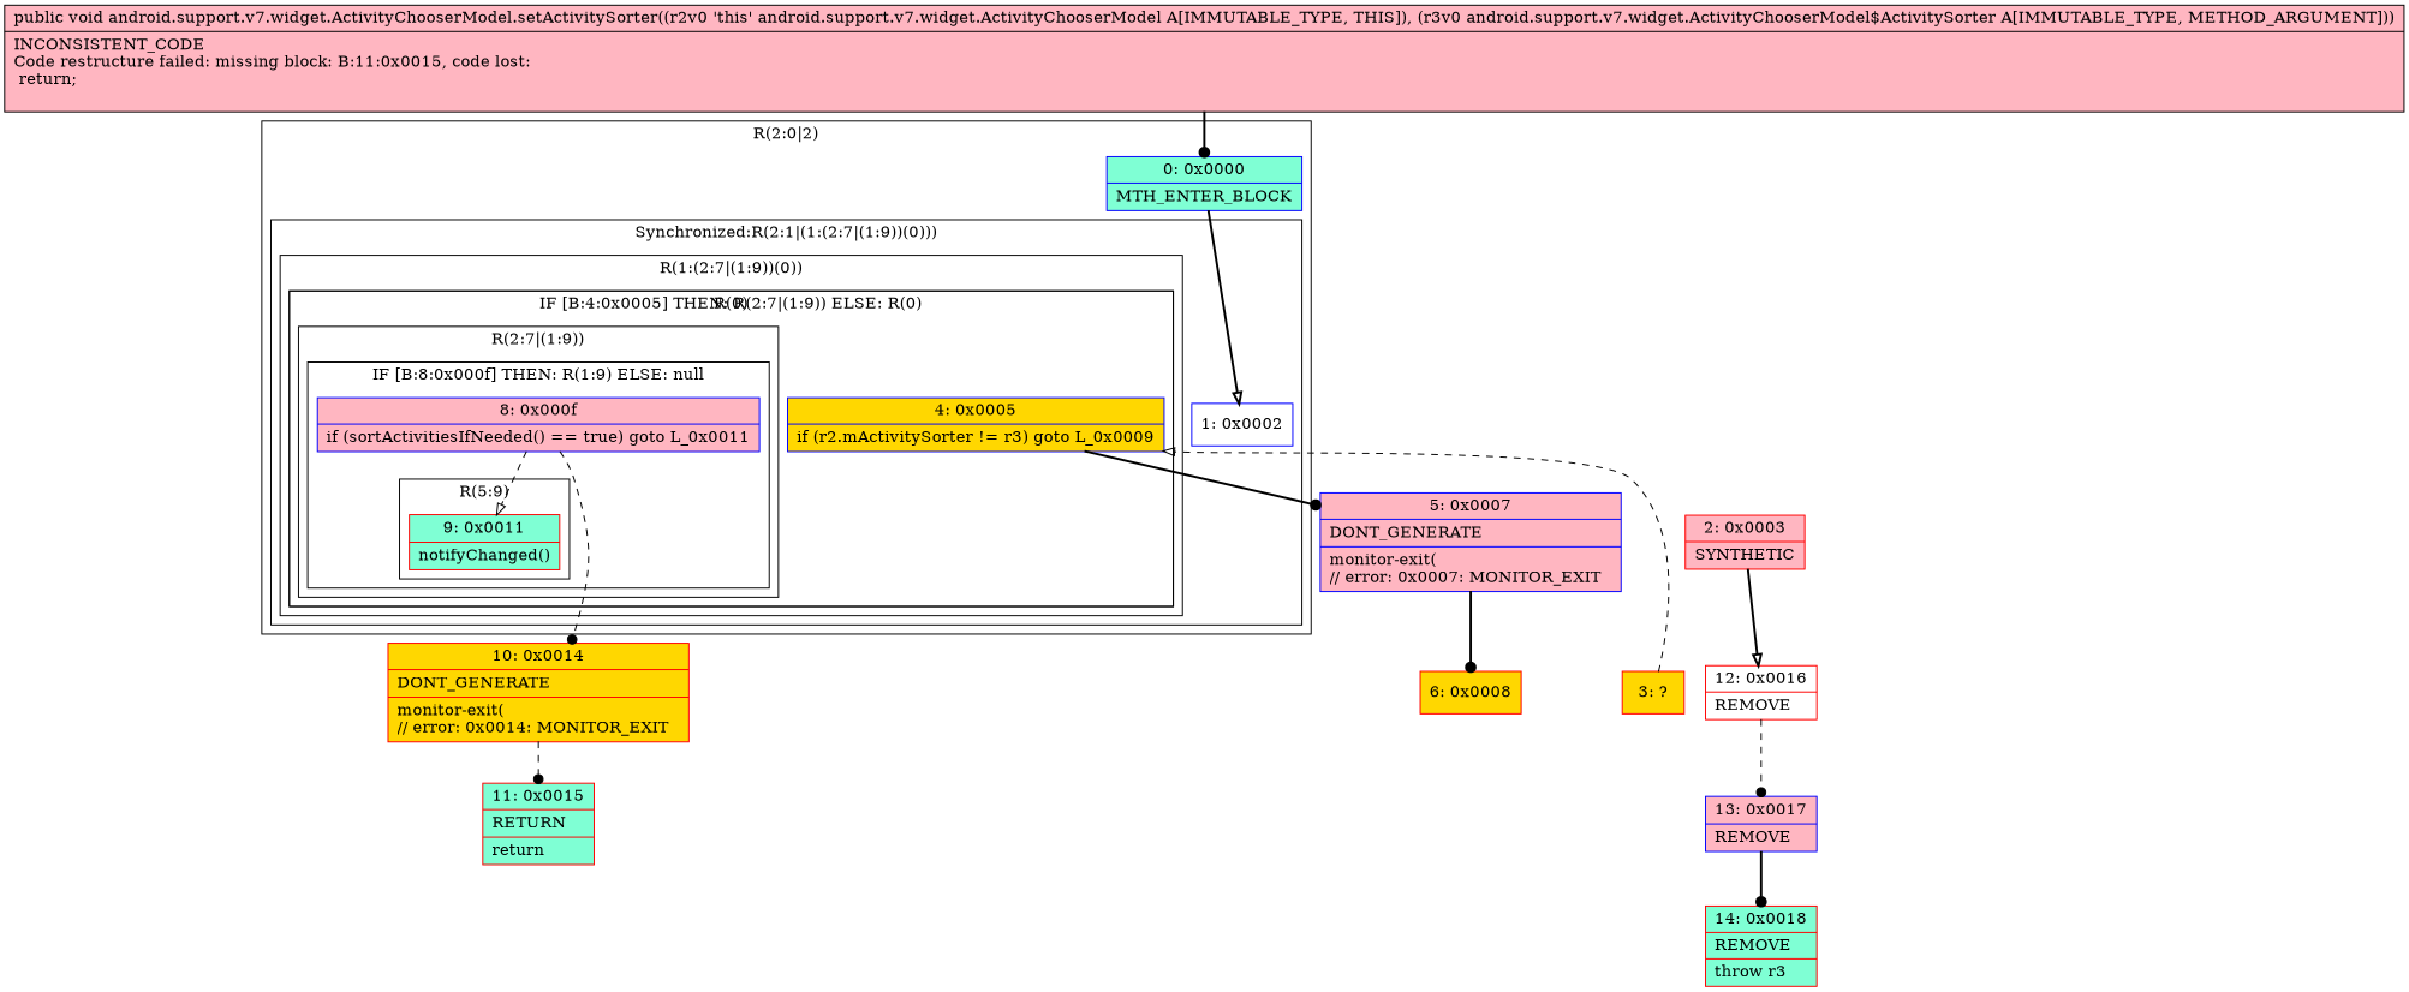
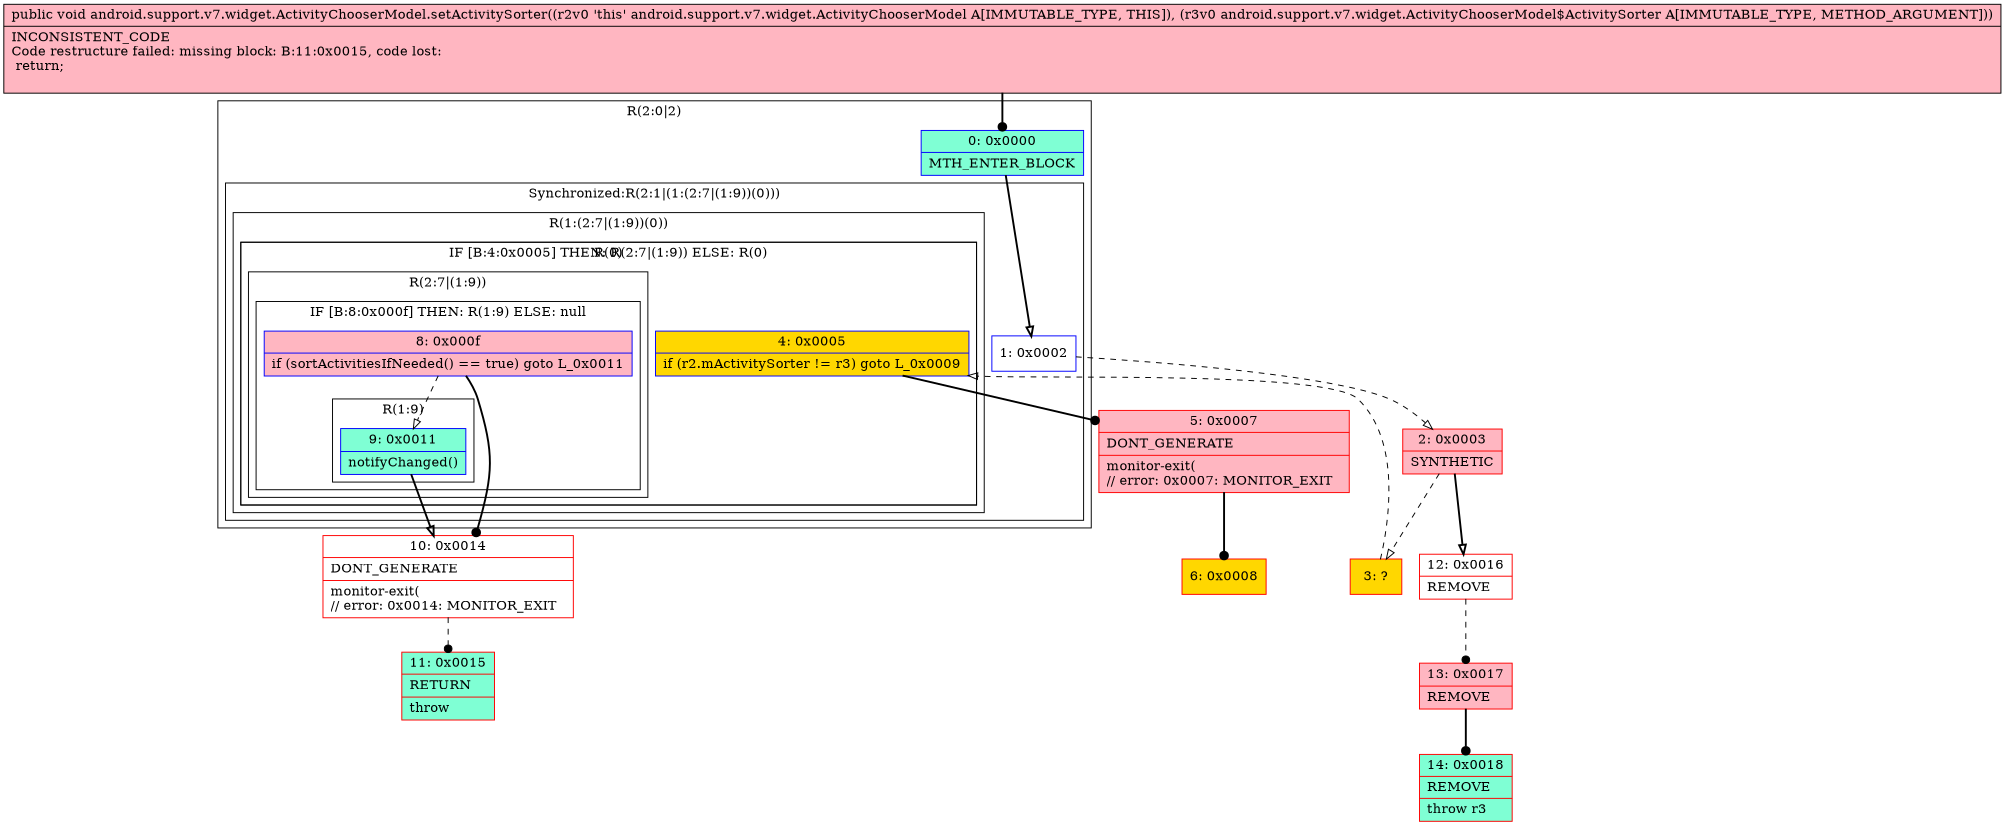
  digraph {
    node [color=red fillcolor=lightpink shape=record style=filled]
    edge [arrowhead=onormal style=bold]
-   n1 [fillcolor=aquamarine label="{9\:\ 0x0011|notifyChanged()\l}"]
+   n1 [color=blue fillcolor=aquamarine label="{9\:\ 0x0011|notifyChanged()\l}"]
    n2 [color=blue label="{8\:\ 0x000f|if (sortActivitiesIfNeeded() == true) goto L_0x0011\l}"]
    n3 [color=blue fillcolor=gold label="{4\:\ 0x0005|if (r2.mActivitySorter != r3) goto L_0x0009\l}"]
    n4 [color=blue fillcolor=white label="{1\:\ 0x0002}"]
    n5 [color=blue fillcolor=aquamarine label="{0\:\ 0x0000|MTH_ENTER_BLOCK\l}"]
-   n6 [fillcolor=gold label="{10\:\ 0x0014|DONT_GENERATE\l|monitor\-exit(\l\/\/ error: 0x0014: MONITOR_EXIT  \l}"]
-   n7 [color=blue label="{5\:\ 0x0007|DONT_GENERATE\l|monitor\-exit(\l\/\/ error: 0x0007: MONITOR_EXIT  \l}"]
+   n6 [fillcolor=white label="{10\:\ 0x0014|DONT_GENERATE\l|monitor\-exit(\l\/\/ error: 0x0014: MONITOR_EXIT  \l}"]
+   n7 [label="{5\:\ 0x0007|DONT_GENERATE\l|monitor\-exit(\l\/\/ error: 0x0007: MONITOR_EXIT  \l}"]
    n8 [label="{2\:\ 0x0003|SYNTHETIC\l}"]
    n9 [fillcolor=gold label="{3\:\ ?}"]
    n10 [fillcolor=white label="{12\:\ 0x0016|REMOVE\l}"]
    n11 [fillcolor=gold label="{6\:\ 0x0008}"]
-   n12 [fillcolor=aquamarine label="{11\:\ 0x0015|RETURN\l|return\l}"]
-   n13 [color=blue label="{13\:\ 0x0017|REMOVE\l}"]
+   n12 [fillcolor=aquamarine label="{11\:\ 0x0015|RETURN\l|throw\l}"]
+   n13 [label="{13\:\ 0x0017|REMOVE\l}"]
    n14 [fillcolor=aquamarine label="{14\:\ 0x0018|REMOVE\l|throw r3\l}"]
    n15 [label="{public void android.support.v7.widget.ActivityChooserModel.setActivitySorter((r2v0 'this' android.support.v7.widget.ActivityChooserModel A[IMMUTABLE_TYPE, THIS]), (r3v0 android.support.v7.widget.ActivityChooserModel$ActivitySorter A[IMMUTABLE_TYPE, METHOD_ARGUMENT]))  | INCONSISTENT_CODE\lCode restructure failed: missing block: B:11:0x0015, code lost:\l    return;\l\l}" color=""]
    subgraph cluster_1 {
      label="R(2:0|2)"
      n5
      subgraph cluster_2 {
        label="Synchronized:R(2:1|(1:(2:7|(1:9))(0)))"
        n4
        subgraph cluster_3 {
          label="R(1:(2:7|(1:9))(0))"
          subgraph cluster_4 {
            label="IF [B:4:0x0005] THEN: R(2:7|(1:9)) ELSE: R(0)"
            n3
            subgraph cluster_5 {
              label="R(2:7|(1:9))"
              subgraph cluster_6 {
                label="IF [B:8:0x000f] THEN: R(1:9) ELSE: null"
                n2
                subgraph cluster_7 {
-                 label="R(5:9)"
+                 label="R(1:9)"
                  n1
                }
              }
            }
            subgraph cluster_8 {
              label="R(0)"
            }
          }
        }
      }
    }
+   n1 -> n6
    n2 -> n1 [style=dashed]
-   n2 -> n6 [arrowhead=dot style=dashed]
+   n2 -> n6 [arrowhead=dot]
    n3 -> n7 [arrowhead=dot]
+   n4 -> n8 [style=dashed]
    n5 -> n4
    n6 -> n12 [arrowhead=dot style=dashed]
    n7 -> n11 [arrowhead=dot]
+   n8 -> n9 [style=dashed]
    n8 -> n10
    n9 -> n3 [style=dashed]
    n10 -> n13 [arrowhead=dot style=dashed]
    n13 -> n14 [arrowhead=dot]
    n15 -> n5 [arrowhead=dot]
  }
